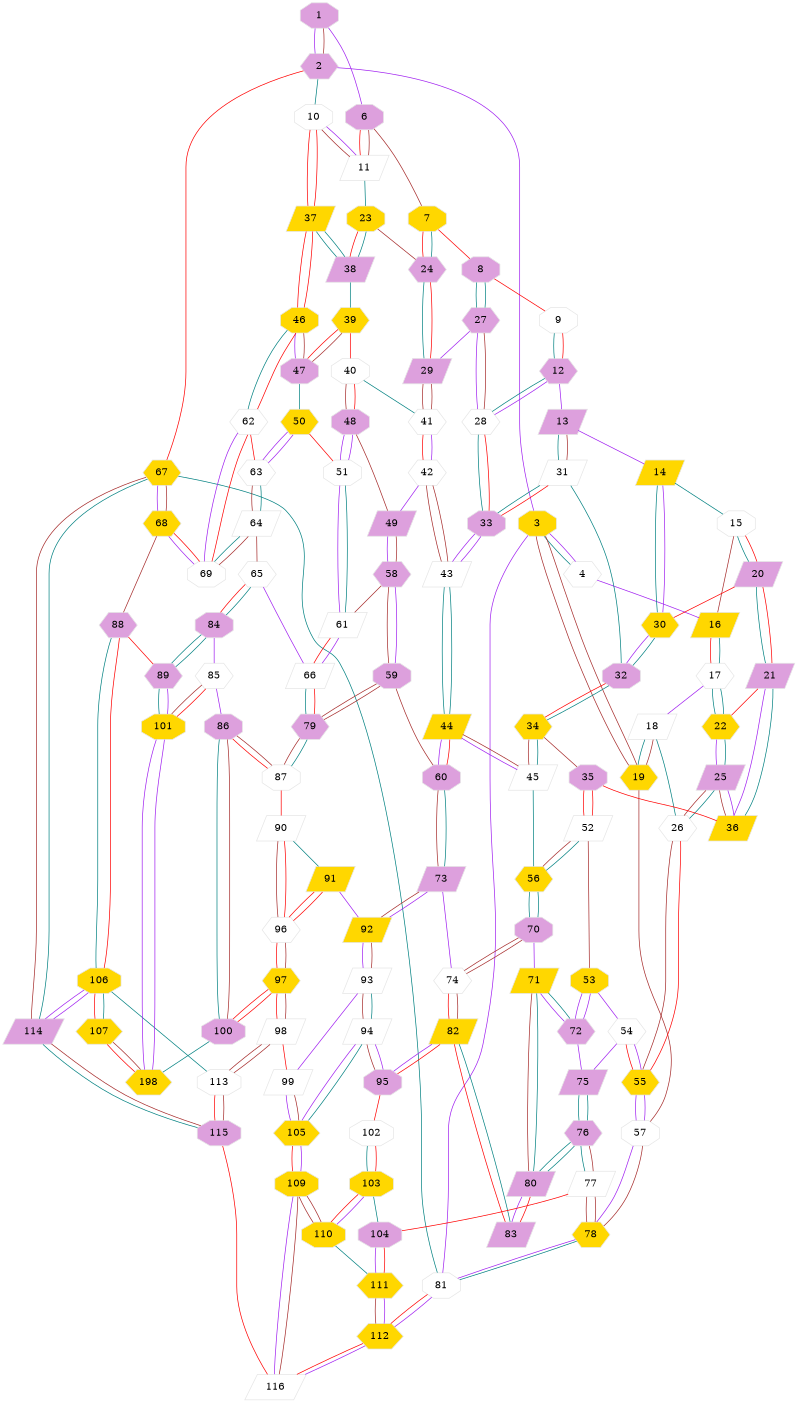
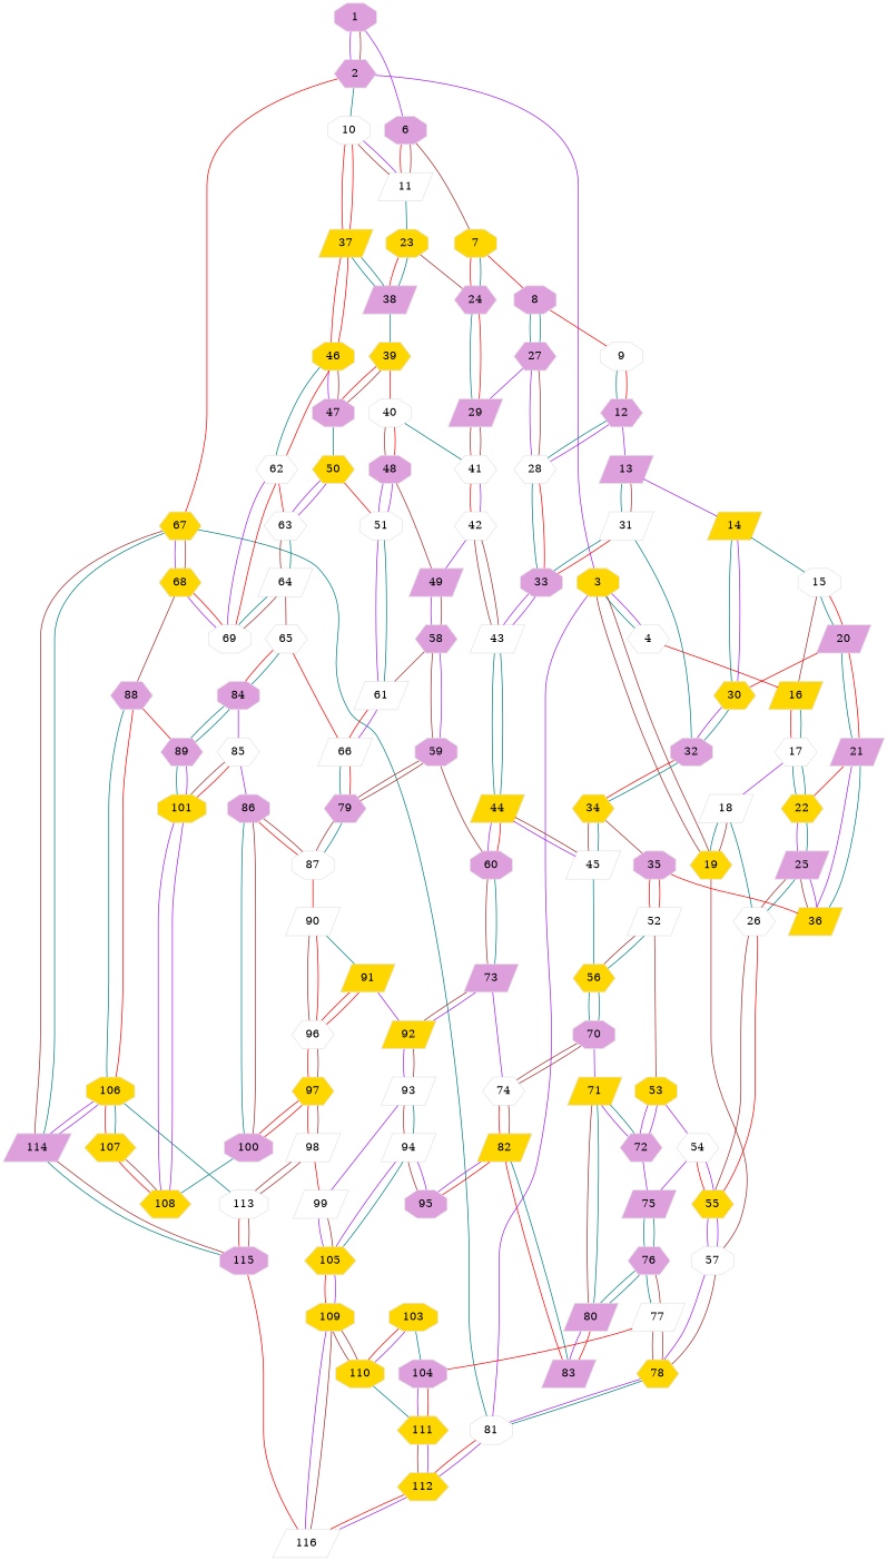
  graph {
    node [color=gray90 fillcolor=white shape=hexagon style=filled]
    edge [color=teal]
    1 [fillcolor=plum shape=octagon]
    2 [fillcolor=plum]
    6 [fillcolor=plum shape=octagon]
    3 [fillcolor=gold shape=octagon]
    10 [shape=octagon]
    67 [fillcolor=gold]
    7 [fillcolor=gold shape=octagon]
    11 [shape=parallelogram]
    4
    19 [fillcolor=gold]
    81 [shape=octagon]
    37 [fillcolor=gold shape=parallelogram]
    68 [fillcolor=gold]
    114 [fillcolor=plum shape=parallelogram]
    16 [fillcolor=gold shape=parallelogram]
    57 [shape=octagon]
    112 [fillcolor=gold]
    17
    9 [shape=octagon]
    12 [fillcolor=plum]
    8 [fillcolor=plum shape=octagon]
    24 [fillcolor=plum]
    23 [fillcolor=gold shape=octagon]
    27 [fillcolor=plum]
    29 [fillcolor=plum shape=parallelogram]
    28
    13 [fillcolor=plum shape=parallelogram]
    38 [fillcolor=plum shape=parallelogram]
    46 [fillcolor=gold shape=octagon]
    14 [fillcolor=gold shape=parallelogram]
    31 [shape=parallelogram]
    33 [fillcolor=plum shape=octagon]
    15 [shape=octagon]
    30 [fillcolor=gold]
    32 [fillcolor=plum shape=octagon]
    20 [fillcolor=plum shape=parallelogram]
    21 [fillcolor=plum shape=parallelogram]
    18 [shape=parallelogram]
    22 [fillcolor=gold]
    26
    25 [fillcolor=plum shape=parallelogram]
    55 [fillcolor=gold]
    78 [fillcolor=gold]
    36 [fillcolor=gold shape=parallelogram]
    39 [fillcolor=gold]
    41
    43 [shape=parallelogram]
    42
    34 [fillcolor=gold]
    35 [fillcolor=plum shape=octagon]
    45 [shape=parallelogram]
    44 [fillcolor=gold shape=parallelogram]
    52 [shape=parallelogram]
    56 [fillcolor=gold]
    53 [fillcolor=gold shape=octagon]
    47 [fillcolor=plum shape=octagon]
    62
    40 [shape=octagon]
    48 [fillcolor=plum shape=octagon]
    50 [fillcolor=gold]
    49 [fillcolor=plum shape=parallelogram]
    51 [shape=octagon]
    58 [fillcolor=plum]
    60 [fillcolor=plum shape=octagon]
    73 [fillcolor=plum shape=parallelogram]
    70 [fillcolor=plum shape=octagon]
    63
    69 [shape=octagon]
    61 [shape=parallelogram]
    59 [fillcolor=plum shape=octagon]
    64 [shape=parallelogram]
    66 [shape=parallelogram]
    54
    72 [fillcolor=plum]
    75 [fillcolor=plum shape=parallelogram]
    76 [fillcolor=plum]
    71 [fillcolor=gold shape=parallelogram]
    74
    79 [fillcolor=plum]
    87 [shape=octagon]
    92 [fillcolor=gold shape=parallelogram]
    65
    84 [fillcolor=plum shape=octagon]
    85
    89 [fillcolor=plum]
    88 [fillcolor=plum]
    115 [fillcolor=plum shape=octagon]
    106 [fillcolor=gold shape=octagon]
    80 [fillcolor=plum shape=parallelogram]
    82 [fillcolor=gold shape=parallelogram]
    83 [fillcolor=plum shape=parallelogram]
    93 [shape=parallelogram]
    95 [fillcolor=plum shape=octagon]
    77 [shape=parallelogram]
    104 [fillcolor=plum shape=octagon]
    111 [fillcolor=gold]
    90 [shape=parallelogram]
    116 [shape=parallelogram]
-   102 [shape=octagon]
    86 [fillcolor=plum shape=octagon]
    101 [fillcolor=gold shape=octagon]
    100 [fillcolor=plum shape=octagon]
-   108 [fillcolor=gold label=198]
+   108 [fillcolor=gold]
    91 [fillcolor=gold shape=parallelogram]
    96
    113 [shape=octagon]
    107 [fillcolor=gold]
    97 [fillcolor=gold]
    94 [shape=parallelogram]
    99 [shape=parallelogram]
    105 [fillcolor=gold]
    109 [fillcolor=gold shape=octagon]
    103 [fillcolor=gold shape=octagon]
    98 [shape=parallelogram]
    110 [fillcolor=gold shape=octagon]
    1 -- 2 [color=purple]
    1 -- 2 [color=brown]
    1 -- 6 [color=purple]
    2 -- 3 [color=purple]
    2 -- 10
    2 -- 67 [color=red]
    6 -- 7 [color=brown]
    6 -- 11 [color=red]
    6 -- 11 [color=brown]
    3 -- 4
    3 -- 4 [color=purple]
    3 -- 19 [color=brown]
    3 -- 19 [color=brown]
    3 -- 81 [color=purple]
    10 -- 11 [color=brown]
    10 -- 11 [color=purple]
    10 -- 37 [color=red]
    10 -- 37 [color=red]
    67 -- 81
    67 -- 68 [color=purple]
    67 -- 68 [color=brown]
    67 -- 114 [color=brown]
    67 -- 114
    7 -- 8 [color=red]
    7 -- 24 [color=red]
    7 -- 24
    11 -- 23
-   4 -- 16 [color=purple]
+   4 -- 16 [color=red]
    19 -- 57 [color=brown]
    81 -- 112 [color=red]
    81 -- 112 [color=purple]
    37 -- 38
    37 -- 38
    37 -- 46 [color=red]
    37 -- 46 [color=red]
    68 -- 69 [color=purple]
    68 -- 69 [color=red]
    68 -- 88 [color=brown]
    114 -- 115
    114 -- 115 [color=brown]
    16 -- 17 [color=red]
    16 -- 17
    57 -- 78 [color=purple]
    57 -- 78 [color=brown]
    112 -- 116 [color=red]
    112 -- 116 [color=purple]
    17 -- 18 [color=purple]
    17 -- 22
    17 -- 22
    9 -- 12
    9 -- 12 [color=red]
    12 -- 28
    12 -- 28 [color=purple]
    12 -- 13 [color=purple]
    8 -- 9 [color=red]
    8 -- 27
    8 -- 27
    24 -- 29
    24 -- 29 [color=red]
    23 -- 24 [color=brown]
    23 -- 38 [color=red]
    23 -- 38
    27 -- 29 [color=purple]
    27 -- 28 [color=purple]
    27 -- 28 [color=brown]
    29 -- 41 [color=brown]
    29 -- 41 [color=brown]
    28 -- 33
    28 -- 33 [color=red]
    13 -- 14 [color=purple]
    13 -- 31
    13 -- 31 [color=brown]
    38 -- 39
    46 -- 47 [color=purple]
    46 -- 47 [color=brown]
    46 -- 62
    46 -- 62 [color=red]
    14 -- 15
    14 -- 30
    14 -- 30 [color=purple]
    31 -- 33
    31 -- 33 [color=red]
    31 -- 32
    33 -- 43 [color=purple]
    33 -- 43 [color=purple]
    15 -- 16 [color=brown]
    15 -- 20
    15 -- 20 [color=red]
    30 -- 32 [color=purple]
    30 -- 32
    32 -- 34 [color=red]
    32 -- 34
    20 -- 30 [color=red]
    20 -- 21
    20 -- 21 [color=red]
    21 -- 22 [color=red]
    21 -- 36 [color=purple]
    21 -- 36
    18 -- 19
    18 -- 19 [color=brown]
    18 -- 26
    22 -- 25 [color=purple]
    22 -- 25
    26 -- 55 [color=brown]
    26 -- 55 [color=red]
    25 -- 26 [color=brown]
    25 -- 26
    25 -- 36 [color=brown]
    25 -- 36 [color=purple]
    55 -- 57 [color=purple]
    55 -- 57 [color=purple]
    78 -- 81 [color=purple]
    78 -- 81
    39 -- 47 [color=red]
    39 -- 47 [color=brown]
    39 -- 40 [color=red]
    41 -- 42 [color=red]
    41 -- 42 [color=purple]
    43 -- 44
    43 -- 44
    42 -- 43 [color=brown]
    42 -- 43 [color=brown]
    42 -- 49 [color=purple]
    34 -- 35 [color=brown]
    34 -- 45 [color=brown]
    34 -- 45
    35 -- 36 [color=red]
    35 -- 52 [color=red]
    35 -- 52 [color=red]
    45 -- 56
    44 -- 45 [color=purple]
    44 -- 45 [color=brown]
    44 -- 60 [color=purple]
    44 -- 60 [color=red]
    52 -- 56 [color=brown]
    52 -- 56
    52 -- 53 [color=brown]
    56 -- 70
    56 -- 70
    53 -- 54 [color=purple]
    53 -- 72 [color=purple]
    53 -- 72 [color=purple]
    47 -- 50
    62 -- 63 [color=red]
    62 -- 69 [color=purple]
    62 -- 69 [color=red]
    40 -- 41
    40 -- 48 [color=brown]
    40 -- 48 [color=red]
    48 -- 49 [color=brown]
    48 -- 51 [color=purple]
    48 -- 51 [color=purple]
    50 -- 51 [color=red]
    50 -- 63 [color=purple]
    50 -- 63 [color=purple]
    49 -- 58 [color=purple]
    49 -- 58 [color=brown]
    51 -- 61 [color=purple]
    51 -- 61
    58 -- 61 [color=brown]
    58 -- 59 [color=brown]
    58 -- 59 [color=purple]
    60 -- 73 [color=brown]
    60 -- 73
    73 -- 74 [color=purple]
    73 -- 92 [color=brown]
    73 -- 92 [color=purple]
    70 -- 71 [color=purple]
    70 -- 74 [color=brown]
    70 -- 74 [color=brown]
    63 -- 64 [color=brown]
    63 -- 64
    61 -- 66 [color=red]
    61 -- 66 [color=purple]
    59 -- 60 [color=brown]
    59 -- 79 [color=brown]
    59 -- 79 [color=brown]
    64 -- 69
    64 -- 69 [color=brown]
    64 -- 65 [color=brown]
    66 -- 79
    66 -- 79 [color=red]
    54 -- 55 [color=red]
    54 -- 55 [color=purple]
    54 -- 75 [color=purple]
    72 -- 75 [color=purple]
    75 -- 76
    75 -- 76
    76 -- 80
    76 -- 80
    76 -- 77
    76 -- 77 [color=brown]
    71 -- 72 [color=purple]
    71 -- 72
    71 -- 80 [color=brown]
    71 -- 80
    74 -- 82 [color=red]
    74 -- 82 [color=brown]
    79 -- 87 [color=brown]
    79 -- 87
    87 -- 90 [color=red]
    92 -- 93 [color=purple]
    92 -- 93 [color=brown]
-   65 -- 66 [color=purple]
+   65 -- 66 [color=red]
    65 -- 84 [color=red]
    65 -- 84
    84 -- 85 [color=purple]
    84 -- 89
    84 -- 89
    85 -- 86 [color=purple]
    85 -- 101 [color=brown]
    85 -- 101 [color=red]
    89 -- 101
    89 -- 101 [color=purple]
    88 -- 89 [color=red]
    88 -- 106
    88 -- 106 [color=red]
    115 -- 116 [color=red]
    106 -- 114 [color=purple]
    106 -- 114 [color=purple]
    106 -- 113
    106 -- 107 [color=red]
    106 -- 107
    80 -- 83 [color=purple]
    80 -- 83 [color=red]
    82 -- 83 [color=red]
    82 -- 83
    82 -- 95 [color=purple]
    82 -- 95 [color=red]
    93 -- 94 [color=brown]
    93 -- 94
    93 -- 99 [color=purple]
-   95 -- 102 [color=red]
    77 -- 78 [color=brown]
    77 -- 78 [color=brown]
    77 -- 104 [color=red]
    104 -- 111 [color=purple]
    104 -- 111 [color=red]
    111 -- 112 [color=brown]
    111 -- 112 [color=purple]
    90 -- 91
    90 -- 96 [color=brown]
    90 -- 96 [color=red]
-   102 -- 103
-   102 -- 103 [color=red]
    86 -- 87 [color=red]
    86 -- 87 [color=brown]
    86 -- 100
    86 -- 100 [color=brown]
    101 -- 108 [color=purple]
    101 -- 108 [color=purple]
    100 -- 108
    91 -- 92 [color=purple]
    91 -- 96 [color=red]
    91 -- 96 [color=red]
    96 -- 97 [color=red]
    96 -- 97 [color=brown]
    113 -- 115 [color=red]
    113 -- 115 [color=brown]
    107 -- 108 [color=red]
    107 -- 108 [color=brown]
    97 -- 100 [color=red]
    97 -- 100 [color=red]
    97 -- 98 [color=red]
    97 -- 98 [color=brown]
    94 -- 95 [color=brown]
    94 -- 95 [color=purple]
    94 -- 105 [color=purple]
    94 -- 105
    99 -- 105 [color=purple]
    99 -- 105 [color=brown]
    105 -- 109 [color=red]
    105 -- 109 [color=purple]
    109 -- 116 [color=purple]
    109 -- 116 [color=brown]
    109 -- 110 [color=brown]
    109 -- 110 [color=brown]
    103 -- 104
    103 -- 110 [color=red]
    103 -- 110 [color=purple]
    98 -- 113 [color=brown]
    98 -- 113 [color=brown]
    98 -- 99 [color=red]
    110 -- 111
  }
